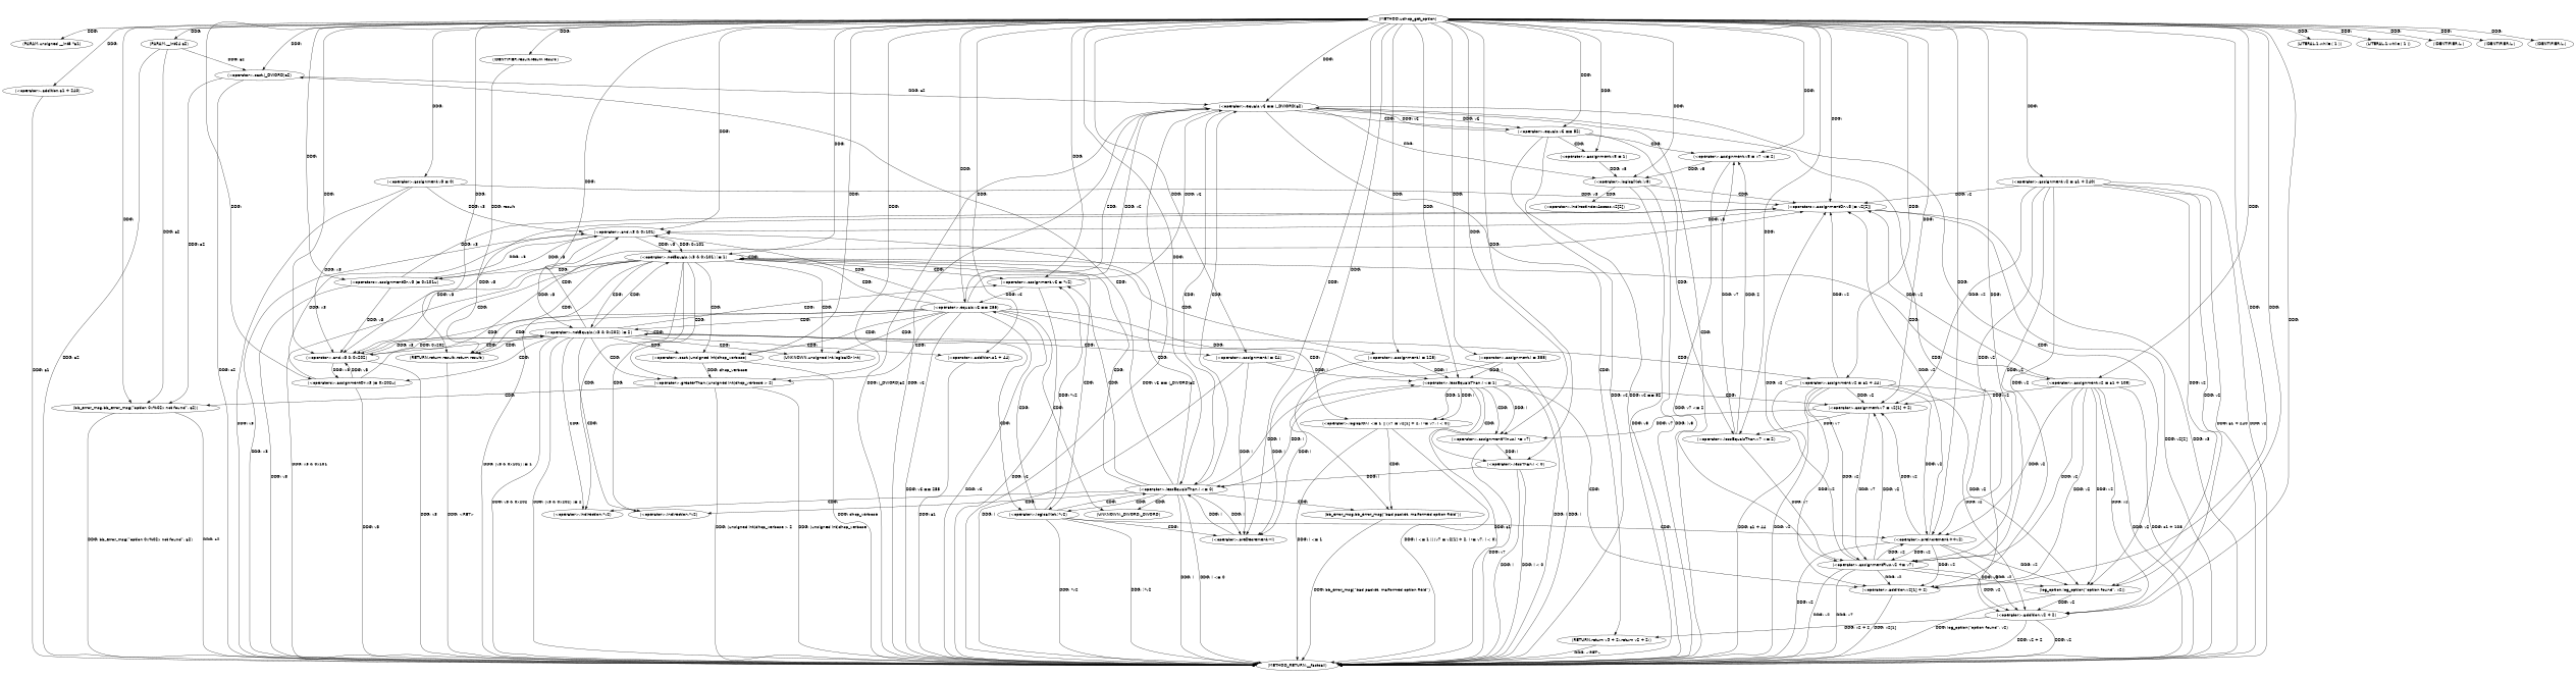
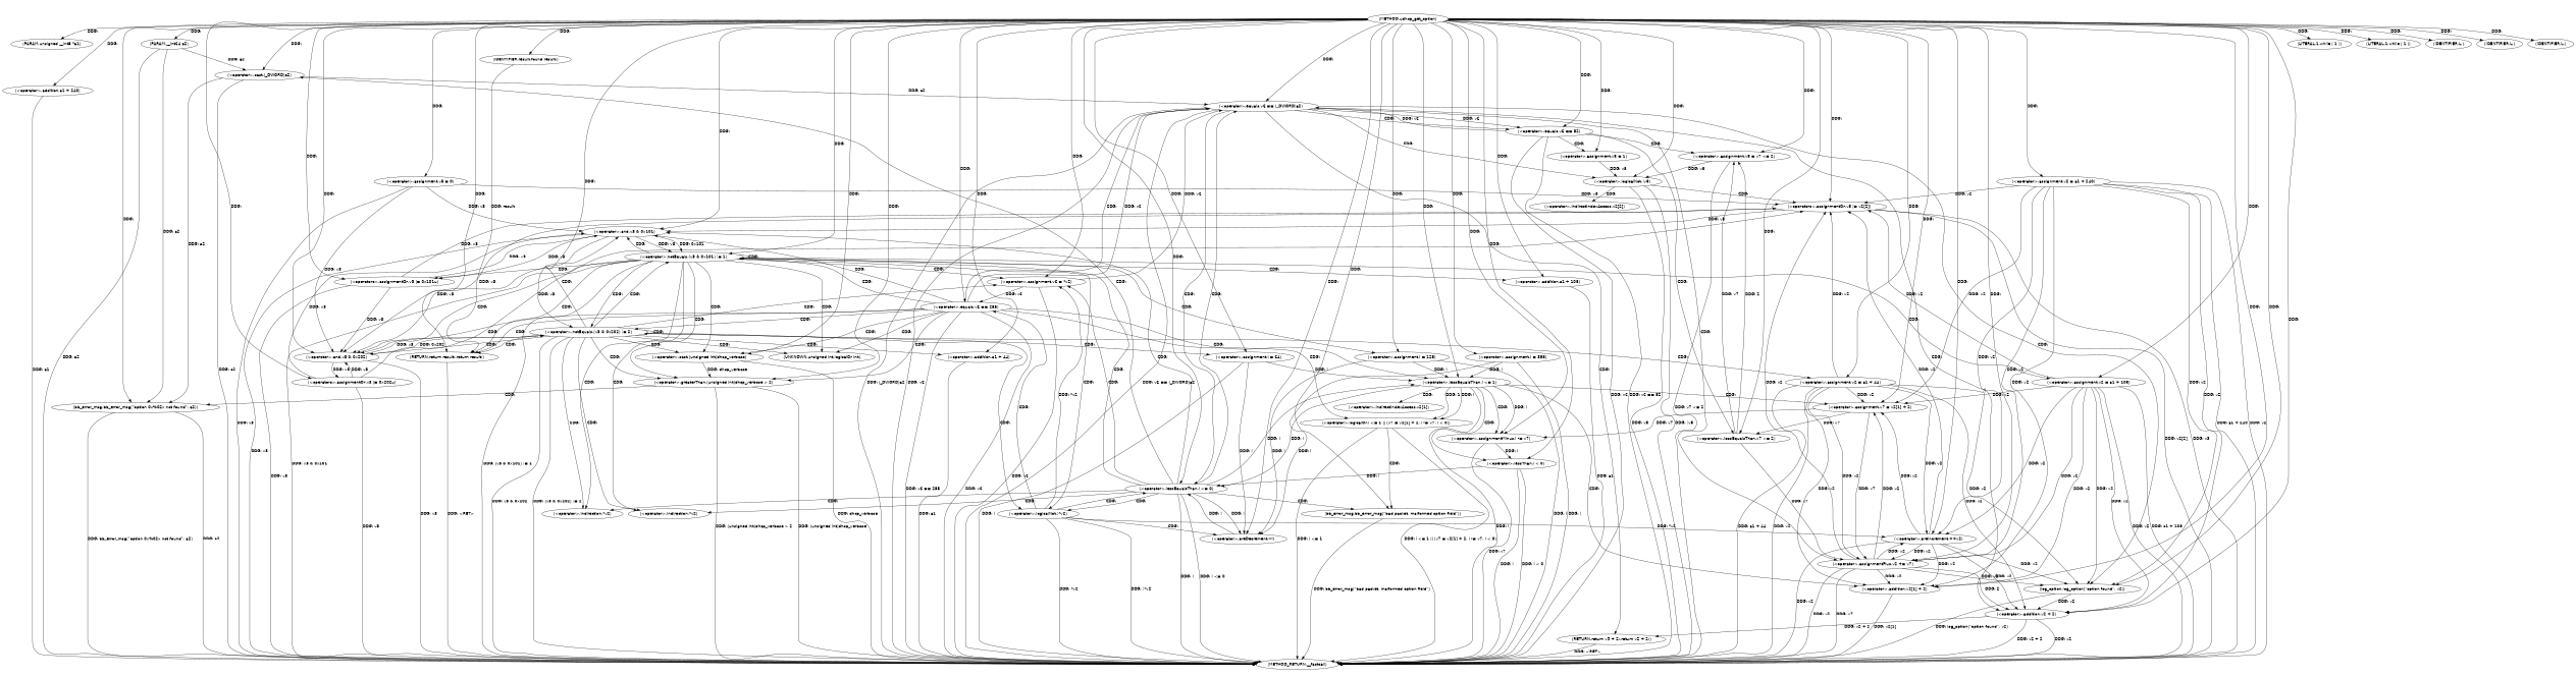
  digraph {
    fontname="DejaVu Sans"
    node [fontname="DejaVu Sans"]
    edge [fontname="DejaVu Sans"]
    n1 [label="(METHOD,udhcp_get_option)"]
    n2 [label="(PARAM,unsigned __int8 *a1)"]
    n3 [label="(PARAM,__int64 a2)"]
    n4 [label="(<operator>.assignment,v2 = a1 + 240)"]
    n5 [label="(<operator>.addition,a1 + 240)"]
    n6 [label="(<operator>.assignment,v3 = 0)"]
    n7 [label="(<operator>.assignment,i = 388)"]
    n8 [label="(<operator>.assignment,i = 64)"]
    n9 [label="(LITERAL,1,while ( 1 ))"]
    n10 [label="(LITERAL,1,while ( 1 ))"]
    n11 [label="(<operator>.assignment,v6 = *v2)"]
    n12 [label="(<operator>.preDecrement,--i)"]
    n13 [label="(<operator>.preIncrement,++v2)"]
    n14 [label="(<operator>.equals,v6 == 255)"]
    n15 [label="(<operator>.lessEqualsThan,i <= 1)"]
    n16 [label="(<operator>.assignment,v7 = v2[1] + 2)"]
    n17 [label="(<operator>.addition,v2[1] + 2)"]
    n18 [label="(<operator>.assignmentMinus,i -= v7)"]
    n19 [label="(<operator>.lessThan,i < 0)"]
    n20 [label="(bb_error_msg,bb_error_msg(\"bad packet, malformed option field\"))"]
    n21 [label="(IDENTIFIER,L,)"]
    n22 [label="(<operator>.equals,v6 == (_DWORD)a2)"]
    n23 [label="(<operator>.cast,(_DWORD)a2)"]
    n24 [label="(log_option,log_option(\"option found\", v2))"]
    n25 [label="(<operator>.addition,v2 + 2)"]
    n26 [label="(<operator>.equals,v6 == 52)"]
    n27 [label="(<operator>.assignment,v8 = v7 <= 2)"]
    n28 [label="(<operator>.lessEqualsThan,v7 <= 2)"]
    n29 [label="(<operator>.assignment,v8 = 1)"]
    n30 [label="(<operator>.logicalNot,!v8)"]
    n31 [label="(<operators>.assignmentOr,v3 |= v2[2])"]
    n32 [label="(<operator>.assignmentPlus,v2 += v7)"]
    n33 [label="(<operator>.lessEqualsThan,i <= 0)"]
    n34 [label="(<operator>.notEquals,(v3 & 0x101) != 1)"]
    n35 [label="(<operator>.and,v3 & 0x101)"]
    n36 [label="(<operators>.assignmentOr,v3 |= 0x101u)"]
    n37 [label="(<operator>.assignment,v2 = a1 + 108)"]
+   n38 [label="(<operator>.addition,a1 + 108)"]
    n39 [label="(<operator>.assignment,i = 128)"]
    n40 [label="(<operator>.notEquals,(v3 & 0x202) != 2)"]
    n41 [label="(<operator>.and,v3 & 0x202)"]
    n42 [label="(<operators>.assignmentOr,v3 |= 0x202u)"]
    n43 [label="(<operator>.assignment,v2 = a1 + 44)"]
    n44 [label="(<operator>.addition,a1 + 44)"]
    n45 [label="(IDENTIFIER,L,)"]
    n46 [label="(<operator>.greaterThan,(unsigned int)dhcp_verbose > 2)"]
    n47 [label="(<operator>.cast,(unsigned int)dhcp_verbose)"]
    n48 [label="(bb_error_msg,bb_error_msg(\"option 0x%02x not found\", a2))"]
    n49 [label="(IDENTIFIER,L,)"]
    n50 [label="(RETURN,return result;,return result;)"]
-   n51 [label="(IDENTIFIER,result,return result;)"]
+   n51 [label="(IDENTIFIER,result,found result;)"]
    n52 [label="(METHOD_RETURN,__fastcall)"]
    n53 [label="(<operator>.logicalOr,i <= 1 || (v7 = v2[1] + 2, i -= v7, i < 0))"]
-   n54 [label="(UNKNOWN,_DWORD,_DWORD)"]
    n55 [label="(UNKNOWN,unsigned int,logicalOr int)"]
+   n56 [label="(<operator>.indirectIndexAccess,v2[1])"]
    n57 [label="(RETURN,return v9 + 2;,return v2 + 2;)"]
    n58 [label="(<operator>.indirectIndexAccess,v2[2])"]
    n59 [label="(<operator>.logicalNot,!*v2)"]
    n60 [label="(<operator>.indirection,*v2)"]
    n61 [label="(<operator>.indirection,*v2)"]
    n1 -> n2 [label="DDG: "]
    n1 -> n3 [label="DDG: "]
    n1 -> n4 [label="DDG: "]
    n1 -> n5 [label="DDG: "]
    n1 -> n6 [label="DDG: "]
    n1 -> n7 [label="DDG: "]
    n1 -> n8 [label="DDG: "]
    n1 -> n9 [label="DDG: "]
    n1 -> n10 [label="DDG: "]
    n1 -> n11 [label="DDG: "]
    n1 -> n12 [label="DDG: "]
    n1 -> n13 [label="DDG: "]
    n1 -> n14 [label="DDG: "]
    n1 -> n15 [label="DDG: "]
    n1 -> n16 [label="DDG: "]
    n1 -> n17 [label="DDG: "]
    n1 -> n18 [label="DDG: "]
    n1 -> n19 [label="DDG: "]
    n1 -> n20 [label="DDG: "]
    n1 -> n21 [label="DDG: "]
    n1 -> n22 [label="DDG: "]
    n1 -> n23 [label="DDG: "]
    n1 -> n24 [label="DDG: "]
    n1 -> n25 [label="DDG: "]
    n1 -> n26 [label="DDG: "]
    n1 -> n27 [label="DDG: "]
    n1 -> n28 [label="DDG: "]
    n1 -> n29 [label="DDG: "]
    n1 -> n30 [label="DDG: "]
    n1 -> n31 [label="DDG: "]
    n1 -> n32 [label="DDG: "]
    n1 -> n33 [label="DDG: "]
    n1 -> n34 [label="DDG: "]
    n1 -> n35 [label="DDG: "]
    n1 -> n36 [label="DDG: "]
    n1 -> n37 [label="DDG: "]
+   n1 -> n38 [label="DDG: "]
    n1 -> n39 [label="DDG: "]
    n1 -> n40 [label="DDG: "]
    n1 -> n41 [label="DDG: "]
    n1 -> n42 [label="DDG: "]
    n1 -> n43 [label="DDG: "]
    n1 -> n44 [label="DDG: "]
    n1 -> n45 [label="DDG: "]
    n1 -> n46 [label="DDG: "]
    n1 -> n47 [label="DDG: "]
    n1 -> n48 [label="DDG: "]
    n1 -> n49 [label="DDG: "]
    n1 -> n50 [label="DDG: "]
    n1 -> n51 [label="DDG: "]
    n3 -> n23 [label="DDG: a2"]
    n3 -> n48 [label="DDG: a2"]
    n3 -> n52 [label="DDG: a2"]
    n4 -> n13 [label="DDG: v2"]
    n4 -> n16 [label="DDG: v2"]
    n4 -> n17 [label="DDG: v2"]
    n4 -> n24 [label="DDG: v2"]
    n4 -> n25 [label="DDG: v2"]
    n4 -> n31 [label="DDG: v2"]
    n4 -> n32 [label="DDG: v2"]
    n4 -> n52 [label="DDG: v2"]
    n4 -> n52 [label="DDG: a1 + 240"]
    n5 -> n52 [label="DDG: a1"]
    n6 -> n31 [label="DDG: v3"]
    n6 -> n35 [label="DDG: v3"]
    n6 -> n41 [label="DDG: v3"]
    n6 -> n52 [label="DDG: v3"]
    n7 -> n12 [label="DDG: i"]
    n7 -> n15 [label="DDG: i"]
    n7 -> n52 [label="DDG: i"]
    n8 -> n12 [label="DDG: i"]
    n8 -> n15 [label="DDG: i"]
    n8 -> n52 [label="DDG: i"]
    n11 -> n14 [label="DDG: v6"]
    n11 -> n22 [label="DDG: v6"]
    n11 -> n52 [label="DDG: v6"]
    n12 -> n33 [label="DDG: i"]
    n13 -> n16 [label="DDG: v2"]
    n13 -> n17 [label="DDG: v2"]
    n13 -> n24 [label="DDG: v2"]
    n13 -> n25 [label="DDG: v2"]
    n13 -> n31 [label="DDG: v2"]
    n13 -> n32 [label="DDG: v2"]
    n13 -> n52 [label="DDG: v2"]
-   n14 -> n15 [label="DDG: "]
+   n14 -> n15 [label="CDG: "]
    n14 -> n22 [label="DDG: v6"]
    n14 -> n22 [label="CDG: "]
    n14 -> n34 [label="CDG: "]
    n14 -> n35 [label="CDG: "]
    n14 -> n40 [label="CDG: "]
    n14 -> n41 [label="CDG: "]
    n14 -> n46 [label="CDG: "]
    n14 -> n47 [label="CDG: "]
    n14 -> n50 [label="CDG: "]
    n14 -> n52 [label="DDG: v6"]
    n14 -> n52 [label="DDG: v6 == 255"]
    n14 -> n53 [label="CDG: "]
-   n14 -> n54 [label="CDG: "]
    n14 -> n55 [label="CDG: "]
    n15 -> n16 [label="CDG: "]
    n15 -> n17 [label="CDG: "]
    n15 -> n18 [label="DDG: i"]
    n15 -> n18 [label="CDG: "]
    n15 -> n19 [label="CDG: "]
    n15 -> n33 [label="DDG: i"]
-   n15 -> n52 [label="DDG: a1"]
+   n15 -> n52 [label="DDG: i"]
    n15 -> n53 [label="DDG: i"]
    n15 -> n53 [label="DDG: 1"]
+   n15 -> n56 [label="CDG: "]
    n16 -> n18 [label="DDG: v7"]
    n16 -> n28 [label="DDG: v7"]
    n16 -> n32 [label="DDG: v7"]
    n17 -> n52 [label="DDG: v2[1]"]
    n18 -> n19 [label="DDG: i"]
    n18 -> n52 [label="DDG: v7"]
    n19 -> n33 [label="DDG: i"]
    n19 -> n52 [label="DDG: i"]
    n19 -> n52 [label="DDG: i < 0"]
    n20 -> n52 [label="DDG: bb_error_msg(\"bad packet, malformed option field\")"]
    n22 -> n24 [label="CDG: "]
    n22 -> n25 [label="CDG: "]
    n22 -> n26 [label="DDG: v6"]
    n22 -> n26 [label="CDG: "]
    n22 -> n30 [label="CDG: "]
    n22 -> n32 [label="CDG: "]
    n22 -> n33 [label="CDG: "]
    n22 -> n52 [label="DDG: v6"]
    n22 -> n52 [label="DDG: (_DWORD)a2"]
    n22 -> n52 [label="DDG: v6 == (_DWORD)a2"]
    n22 -> n57 [label="CDG: "]
    n23 -> n22 [label="DDG: a2"]
    n23 -> n48 [label="DDG: a2"]
    n23 -> n52 [label="DDG: a2"]
    n24 -> n25 [label="DDG: v2"]
    n24 -> n52 [label="DDG: log_option(\"option found\", v2)"]
    n25 -> n52 [label="DDG: v2"]
    n25 -> n52 [label="DDG: v2 + 2"]
    n25 -> n57 [label="DDG: v2 + 2"]
    n26 -> n22 [label="DDG: v6"]
    n26 -> n27 [label="CDG: "]
    n26 -> n28 [label="CDG: "]
    n26 -> n29 [label="CDG: "]
    n26 -> n52 [label="DDG: v6 == 52"]
    n26 -> n52 [label="DDG: v6"]
    n27 -> n30 [label="DDG: v8"]
    n27 -> n52 [label="DDG: v7 <= 2"]
    n28 -> n27 [label="DDG: v7"]
    n28 -> n27 [label="DDG: 2"]
    n28 -> n32 [label="DDG: v7"]
    n29 -> n30 [label="DDG: v8"]
    n30 -> n31 [label="CDG: "]
    n30 -> n52 [label="DDG: !v8"]
    n30 -> n52 [label="DDG: v8"]
    n30 -> n58 [label="CDG: "]
    n31 -> n35 [label="DDG: v3"]
    n31 -> n41 [label="DDG: v3"]
    n31 -> n52 [label="DDG: v2[2]"]
    n31 -> n52 [label="DDG: v3"]
    n32 -> n13 [label="DDG: v2"]
    n32 -> n16 [label="DDG: v2"]
    n32 -> n17 [label="DDG: v2"]
    n32 -> n24 [label="DDG: v2"]
-   n32 -> n25 [label="DDG: v2"]
+   n32 -> n25 [label="DDG: 2"]
    n32 -> n31 [label="DDG: v2"]
    n32 -> n52 [label="DDG: v2"]
    n32 -> n52 [label="DDG: v7"]
    n33 -> n11 [label="CDG: "]
    n33 -> n12 [label="DDG: i"]
    n33 -> n15 [label="DDG: i"]
    n33 -> n20 [label="CDG: "]
    n33 -> n22 [label="CDG: "]
    n33 -> n23 [label="CDG: "]
    n33 -> n34 [label="CDG: "]
    n33 -> n35 [label="CDG: "]
    n33 -> n52 [label="DDG: i"]
    n33 -> n52 [label="DDG: i <= 0"]
-   n33 -> n54 [label="CDG: "]
    n33 -> n59 [label="CDG: "]
    n33 -> n60 [label="CDG: "]
    n33 -> n61 [label="CDG: "]
    n34 -> n11 [label="CDG: "]
    n34 -> n34 [label="CDG: "]
+   n34 -> n35 [label="CDG: "]
    n34 -> n36 [label="CDG: "]
    n34 -> n37 [label="CDG: "]
+   n34 -> n38 [label="CDG: "]
    n34 -> n39 [label="CDG: "]
    n34 -> n40 [label="CDG: "]
    n34 -> n41 [label="CDG: "]
    n34 -> n46 [label="CDG: "]
    n34 -> n47 [label="CDG: "]
    n34 -> n50 [label="CDG: "]
    n34 -> n52 [label="DDG: v3 & 0x101"]
    n34 -> n52 [label="DDG: (v3 & 0x101) != 1"]
    n34 -> n55 [label="CDG: "]
    n34 -> n59 [label="CDG: "]
    n34 -> n60 [label="CDG: "]
    n34 -> n61 [label="CDG: "]
    n35 -> n34 [label="DDG: v3"]
    n35 -> n34 [label="DDG: 0x101"]
    n35 -> n36 [label="DDG: v3"]
    n35 -> n41 [label="DDG: v3"]
    n35 -> n52 [label="DDG: v3"]
    n36 -> n31 [label="DDG: v3"]
    n36 -> n35 [label="DDG: v3"]
    n36 -> n41 [label="DDG: v3"]
    n36 -> n52 [label="DDG: v3"]
    n37 -> n13 [label="DDG: v2"]
    n37 -> n16 [label="DDG: v2"]
    n37 -> n17 [label="DDG: v2"]
    n37 -> n24 [label="DDG: v2"]
    n37 -> n25 [label="DDG: v2"]
    n37 -> n31 [label="DDG: v2"]
    n37 -> n32 [label="DDG: v2"]
    n37 -> n52 [label="DDG: a1 + 108"]
    n37 -> n52 [label="DDG: v2"]
+   n38 -> n52 [label="DDG: a1"]
    n39 -> n12 [label="DDG: i"]
    n39 -> n15 [label="DDG: i"]
    n39 -> n52 [label="DDG: i"]
    n40 -> n8 [label="CDG: "]
    n40 -> n11 [label="CDG: "]
    n40 -> n34 [label="CDG: "]
    n40 -> n35 [label="CDG: "]
    n40 -> n40 [label="CDG: "]
    n40 -> n41 [label="CDG: "]
-   n40 -> n42 [label="CDG: "]
    n40 -> n43 [label="CDG: "]
    n40 -> n44 [label="CDG: "]
    n40 -> n46 [label="CDG: "]
    n40 -> n47 [label="CDG: "]
    n40 -> n50 [label="CDG: "]
    n40 -> n52 [label="DDG: v3 & 0x202"]
    n40 -> n52 [label="DDG: (v3 & 0x202) != 2"]
    n40 -> n55 [label="CDG: "]
    n40 -> n59 [label="CDG: "]
    n40 -> n60 [label="CDG: "]
    n40 -> n61 [label="CDG: "]
    n41 -> n40 [label="DDG: v3"]
    n41 -> n40 [label="DDG: 0x202"]
    n41 -> n42 [label="DDG: v3"]
    n41 -> n52 [label="DDG: v3"]
    n42 -> n31 [label="DDG: v3"]
    n42 -> n35 [label="DDG: v3"]
    n42 -> n41 [label="DDG: v3"]
    n42 -> n52 [label="DDG: v3"]
    n43 -> n13 [label="DDG: v2"]
    n43 -> n16 [label="DDG: v2"]
    n43 -> n17 [label="DDG: v2"]
    n43 -> n24 [label="DDG: v2"]
    n43 -> n25 [label="DDG: v2"]
    n43 -> n31 [label="DDG: v2"]
    n43 -> n32 [label="DDG: v2"]
    n43 -> n52 [label="DDG: a1 + 44"]
    n43 -> n52 [label="DDG: v2"]
    n44 -> n52 [label="DDG: a1"]
    n46 -> n48 [label="CDG: "]
    n46 -> n52 [label="DDG: (unsigned int)dhcp_verbose > 2"]
    n46 -> n52 [label="DDG: (unsigned int)dhcp_verbose"]
    n47 -> n46 [label="DDG: dhcp_verbose"]
    n47 -> n52 [label="DDG: dhcp_verbose"]
    n48 -> n52 [label="DDG: a2"]
    n48 -> n52 [label="DDG: bb_error_msg(\"option 0x%02x not found\", a2)"]
    n50 -> n52 [label="DDG: <RET>"]
    n51 -> n50 [label="DDG: result"]
    n53 -> n20 [label="CDG: "]
    n53 -> n52 [label="DDG: i <= 1 || (v7 = v2[1] + 2, i -= v7, i < 0)"]
    n53 -> n52 [label="DDG: i <= 1"]
    n57 -> n52 [label="DDG: <RET>"]
    n59 -> n11 [label="DDG: *v2"]
    n59 -> n12 [label="CDG: "]
-   n59 -> n13 [label="CDG: "]
+   n59 -> n13 [label="DDG: *v2"]
    n59 -> n14 [label="CDG: "]
    n59 -> n33 [label="CDG: "]
    n59 -> n52 [label="DDG: *v2"]
    n59 -> n52 [label="DDG: !*v2"]
  }
